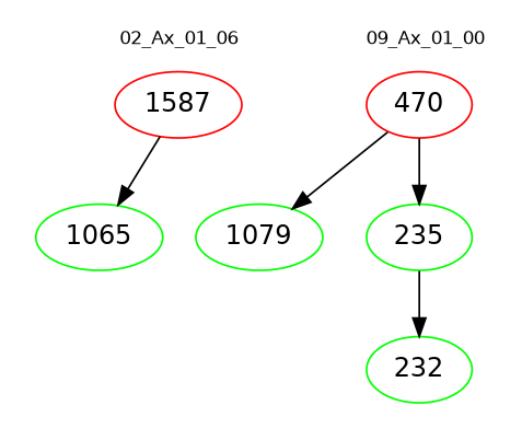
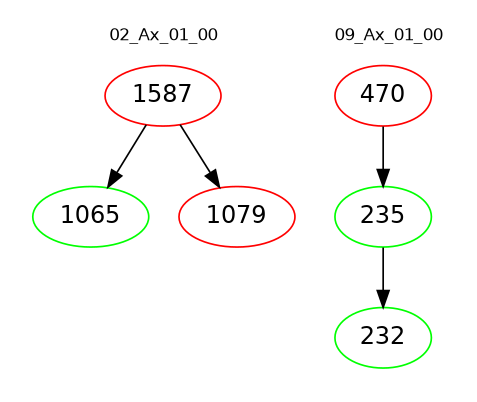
  digraph {
    fontname="DejaVu Sans"
    node [color=green fontname="DejaVu Sans"]
    edge [color=black fontname="DejaVu Sans"]
    n1 [color=red label=1587]
    n2 [label=1065]
-   n3 [label=1079]
+   n3 [color=red label=1079]
    n4 [color=red label=470]
    n5 [label=232]
    n6 [label=235]
    subgraph cluster_1 {
      color=white
      fontsize=10
-     label="02_Ax_01_06"
+     label="02_Ax_01_00"
      n1
      n2
      n3
    }
    subgraph cluster_2 {
      color=white
      fontsize=10
      label="09_Ax_01_00"
      n4
      n5
      n6
    }
    n1 -> n2
-   n4 -> n3
+   n1 -> n3
    n4 -> n6
    n6 -> n5
  }
